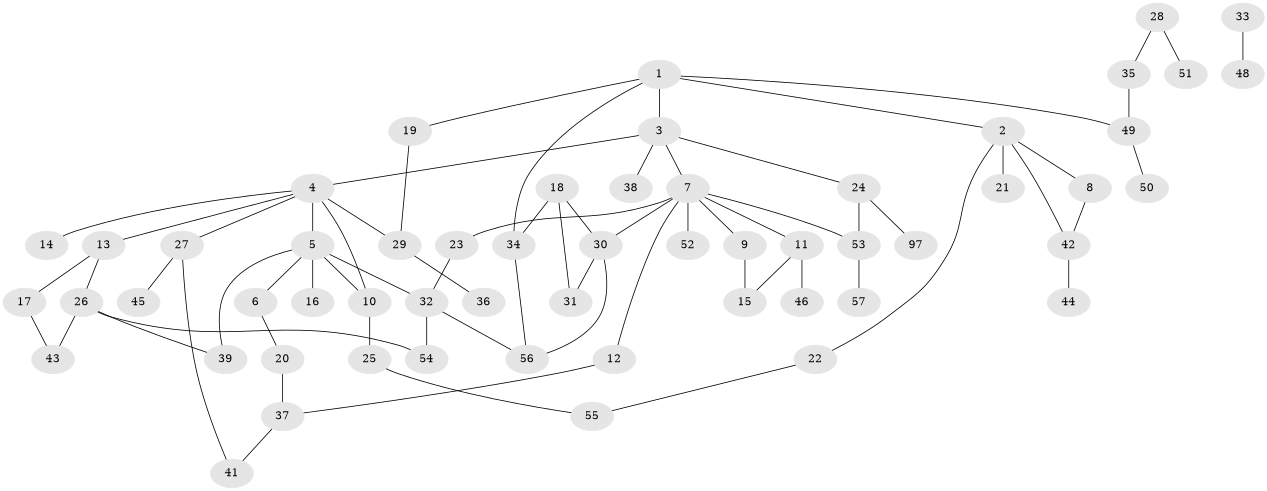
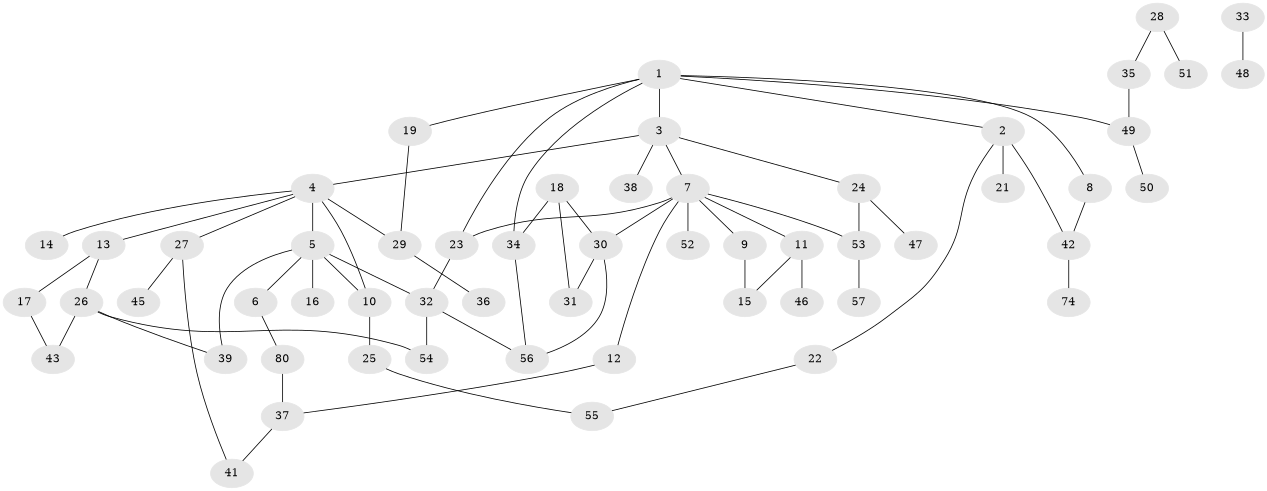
  graph {
    node [color=gray90 style=filled]
    1
    2
    3
    8
    19
    23
    34
    49
    21
    22
    42
    4
    7
    24
    38
    29
    32
    28
    35
    51
    56
    50
    55
-   44
+   44 [label=74]
    5
    10
    13
    14
    27
    9
    11
    12
    30
    52
    53
-   47 [label=97]
+   47
    6
    16
    39
    25
    17
    26
    41
    45
    36
-   20
+   20 [label=80]
    54
    37
    15
    46
    31
    57
    18
    43
    33
    48
    1 -- 2
    1 -- 3
-   2 -- 8
+   1 -- 8
    1 -- 19
+   1 -- 23
    1 -- 34
    1 -- 49
    2 -- 21
    2 -- 22
    2 -- 42
    3 -- 4
    3 -- 7
    3 -- 24
    3 -- 38
    8 -- 42
    19 -- 29
    23 -- 32
    34 -- 56
    49 -- 50
    22 -- 55
    42 -- 44
    4 -- 29
    4 -- 5
    4 -- 10
    4 -- 13
    4 -- 14
    4 -- 27
    7 -- 23
    7 -- 9
    7 -- 11
    7 -- 12
    7 -- 30
    7 -- 52
    7 -- 53
    24 -- 53
    24 -- 47
    29 -- 36
    32 -- 56
    32 -- 54
    28 -- 35
    28 -- 51
    35 -- 49
    5 -- 32
    5 -- 10
    5 -- 6
    5 -- 16
    5 -- 39
    10 -- 25
    13 -- 17
    13 -- 26
    27 -- 41
    27 -- 45
    9 -- 15
    11 -- 15
    11 -- 46
    12 -- 37
    30 -- 56
    30 -- 31
    53 -- 57
    6 -- 20
    25 -- 55
    17 -- 43
    26 -- 39
    26 -- 54
    26 -- 43
    20 -- 37
    37 -- 41
    18 -- 34
    18 -- 30
    18 -- 31
    33 -- 48
  }
